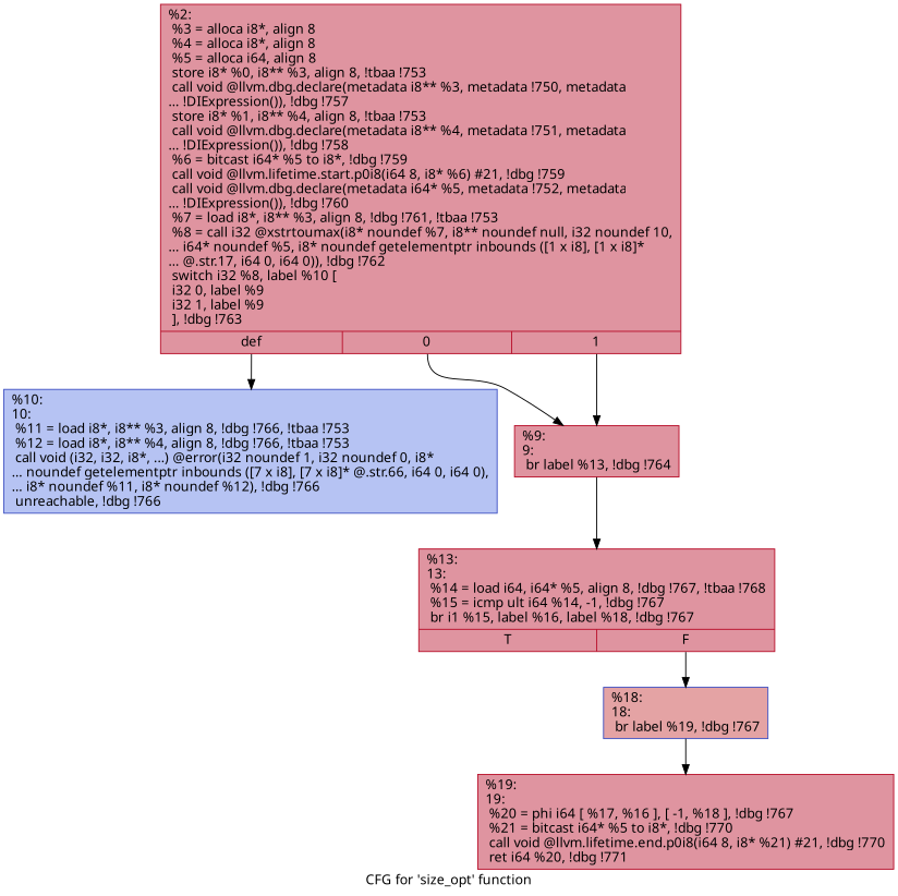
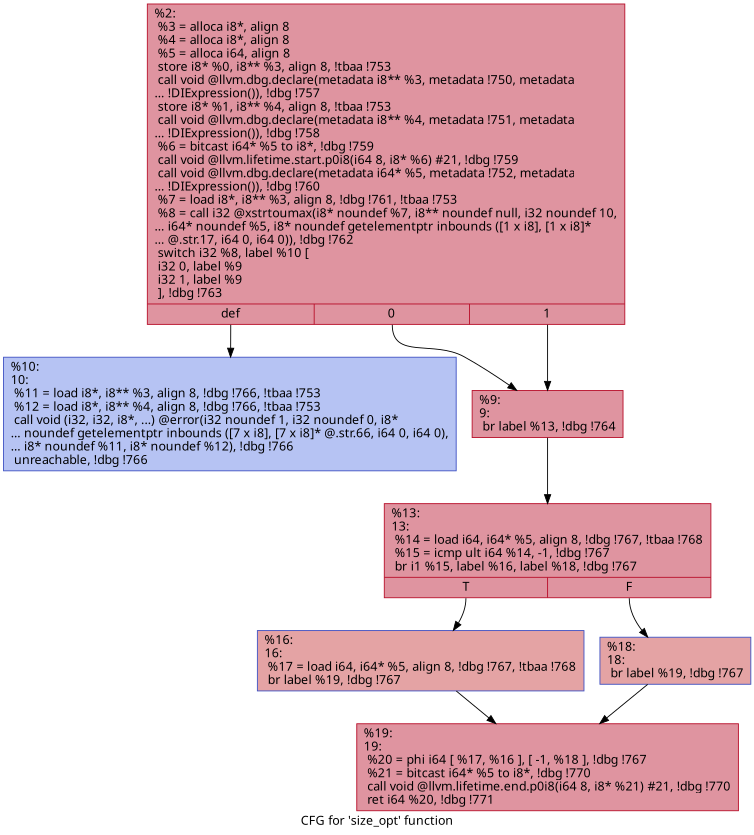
  digraph {
    label="CFG for 'size_opt' function"
    fontname="Noto Sans"
    node [color="#b70d28ff" fillcolor="#b70d2870" shape=record style=filled fontname="Noto Sans"]
    edge [fontname="Noto Sans"]
    n1 [label="{%2:\l  %3 = alloca i8*, align 8\l  %4 = alloca i8*, align 8\l  %5 = alloca i64, align 8\l  store i8* %0, i8** %3, align 8, !tbaa !753\l  call void @llvm.dbg.declare(metadata i8** %3, metadata !750, metadata\l... !DIExpression()), !dbg !757\l  store i8* %1, i8** %4, align 8, !tbaa !753\l  call void @llvm.dbg.declare(metadata i8** %4, metadata !751, metadata\l... !DIExpression()), !dbg !758\l  %6 = bitcast i64* %5 to i8*, !dbg !759\l  call void @llvm.lifetime.start.p0i8(i64 8, i8* %6) #21, !dbg !759\l  call void @llvm.dbg.declare(metadata i64* %5, metadata !752, metadata\l... !DIExpression()), !dbg !760\l  %7 = load i8*, i8** %3, align 8, !dbg !761, !tbaa !753\l  %8 = call i32 @xstrtoumax(i8* noundef %7, i8** noundef null, i32 noundef 10,\l... i64* noundef %5, i8* noundef getelementptr inbounds ([1 x i8], [1 x i8]*\l... @.str.17, i64 0, i64 0)), !dbg !762\l  switch i32 %8, label %10 [\l    i32 0, label %9\l    i32 1, label %9\l  ], !dbg !763\l|{<s0>def|<s1>0|<s2>1}}"]
    n2 [color="#3d50c3ff" fillcolor="#5977e370" label="{%10:\l10:                                               \l  %11 = load i8*, i8** %3, align 8, !dbg !766, !tbaa !753\l  %12 = load i8*, i8** %4, align 8, !dbg !766, !tbaa !753\l  call void (i32, i32, i8*, ...) @error(i32 noundef 1, i32 noundef 0, i8*\l... noundef getelementptr inbounds ([7 x i8], [7 x i8]* @.str.66, i64 0, i64 0),\l... i8* noundef %11, i8* noundef %12), !dbg !766\l  unreachable, !dbg !766\l}"]
    n3 [label="{%9:\l9:                                                \l  br label %13, !dbg !764\l}"]
    n4 [label="{%13:\l13:                                               \l  %14 = load i64, i64* %5, align 8, !dbg !767, !tbaa !768\l  %15 = icmp ult i64 %14, -1, !dbg !767\l  br i1 %15, label %16, label %18, !dbg !767\l|{<s0>T|<s1>F}}"]
+   n5 [color="#3d50c3ff" fillcolor="#c32e3170" label="{%16:\l16:                                               \l  %17 = load i64, i64* %5, align 8, !dbg !767, !tbaa !768\l  br label %19, !dbg !767\l}"]
    n6 [color="#3d50c3ff" fillcolor="#c32e3170" label="{%18:\l18:                                               \l  br label %19, !dbg !767\l}"]
    n7 [label="{%19:\l19:                                               \l  %20 = phi i64 [ %17, %16 ], [ -1, %18 ], !dbg !767\l  %21 = bitcast i64* %5 to i8*, !dbg !770\l  call void @llvm.lifetime.end.p0i8(i64 8, i8* %21) #21, !dbg !770\l  ret i64 %20, !dbg !771\l}"]
    n1 -> n2 [tailport=s0]
    n1 -> n3 [tailport=s1]
    n1 -> n3 [tailport=s2]
    n3 -> n4
+   n4 -> n5 [tailport=s0]
    n4 -> n6 [tailport=s1]
+   n5 -> n7
    n6 -> n7
  }
